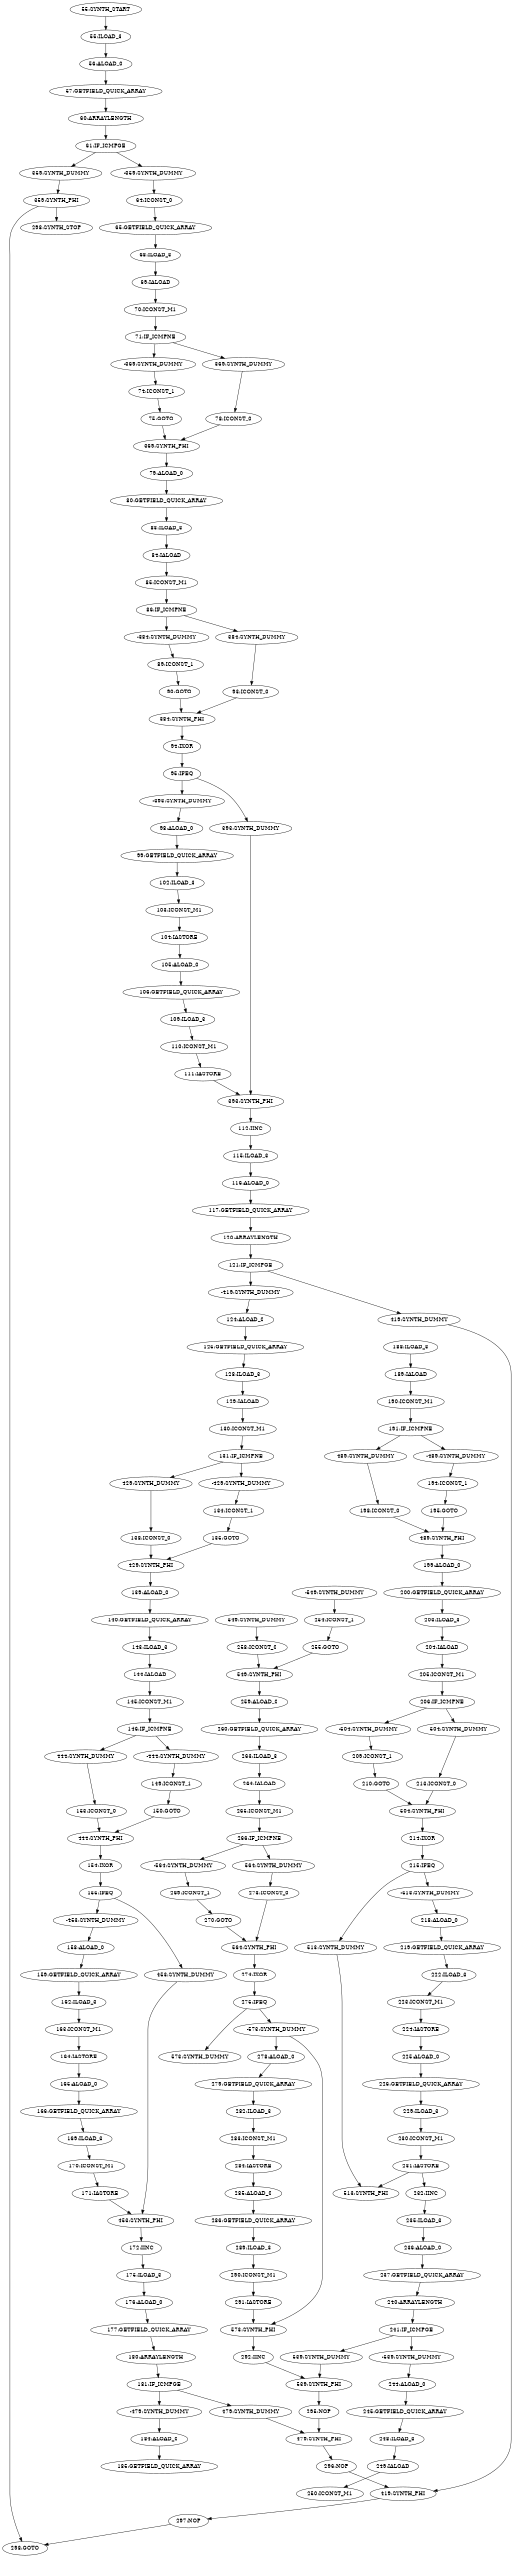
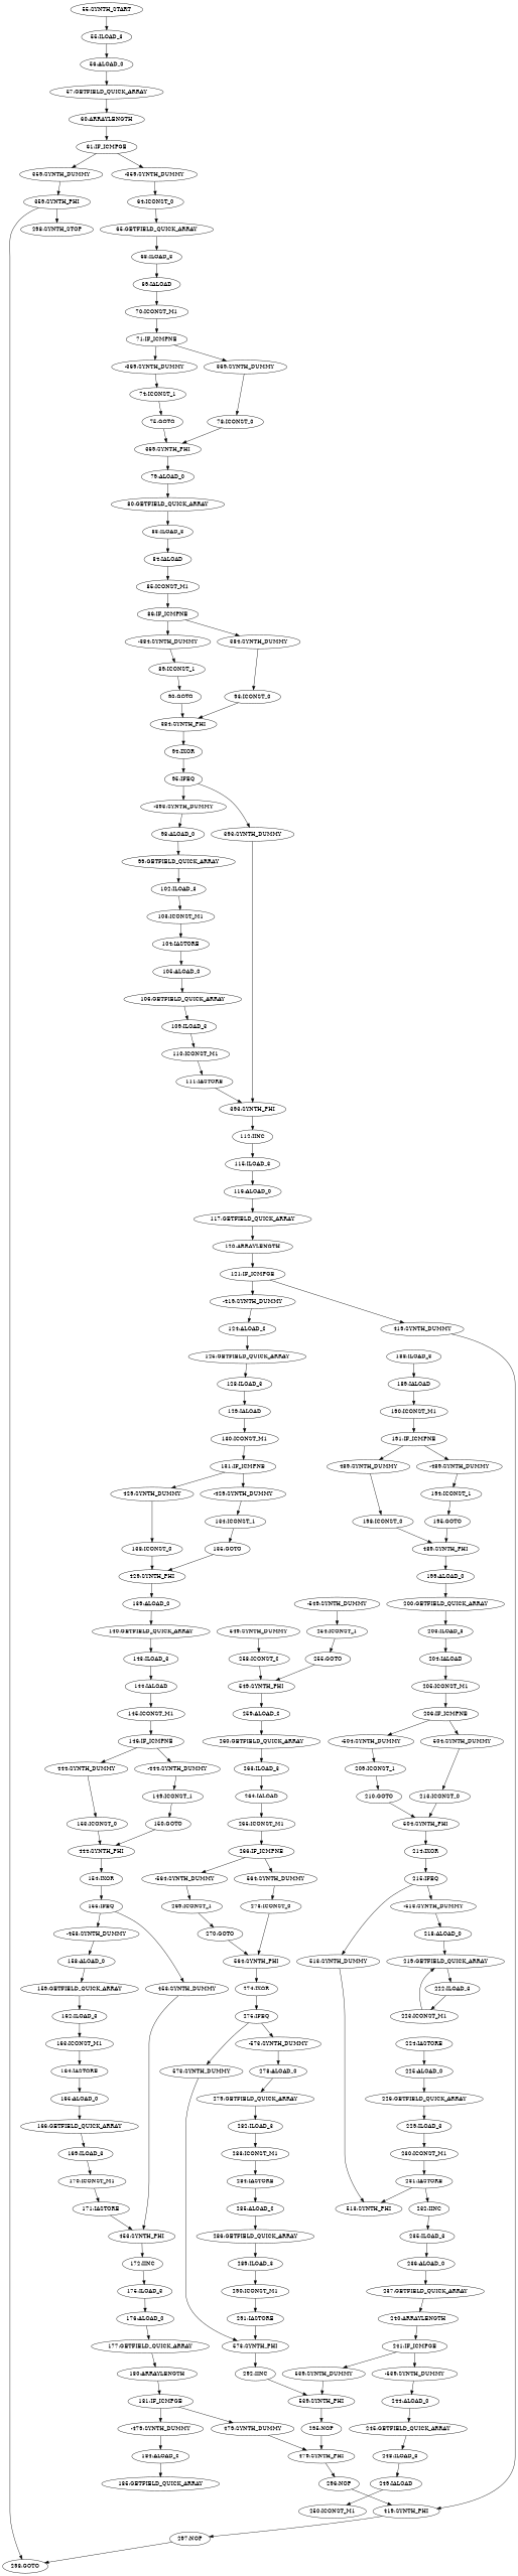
  digraph {
    "55:SYNTH_START"
    "55:ILOAD_3"
    "56:ALOAD_0"
    "57:GETFIELD_QUICK_ARRAY"
    "60:ARRAYLENGTH"
    "61:IF_ICMPGE"
    "359:SYNTH_DUMMY"
    "-359:SYNTH_DUMMY"
    "359:SYNTH_PHI"
    n10 [label="64:ICONST_0"]
    "298:SYNTH_STOP"
    "298:GOTO"
    "65:GETFIELD_QUICK_ARRAY"
    "68:ILOAD_3"
    "69:IALOAD"
    "70:ICONST_M1"
    "71:IF_ICMPNE"
    "369:SYNTH_DUMMY"
    "-369:SYNTH_DUMMY"
    "78:ICONST_0"
    "74:ICONST_1"
    "369:SYNTH_PHI"
    "75:GOTO"
    "79:ALOAD_0"
    "80:GETFIELD_QUICK_ARRAY"
    "83:ILOAD_3"
    "84:IALOAD"
    "85:ICONST_M1"
    "86:IF_ICMPNE"
    "384:SYNTH_DUMMY"
    "-384:SYNTH_DUMMY"
    "93:ICONST_0"
    "89:ICONST_1"
    "384:SYNTH_PHI"
    "90:GOTO"
    "94:IXOR"
    "95:IFEQ"
    "393:SYNTH_DUMMY"
    "-393:SYNTH_DUMMY"
    "393:SYNTH_PHI"
    "98:ALOAD_0"
    "112:IINC"
    "99:GETFIELD_QUICK_ARRAY"
    "115:ILOAD_3"
    "102:ILOAD_3"
    "103:ICONST_M1"
    "116:ALOAD_0"
    "117:GETFIELD_QUICK_ARRAY"
    "120:ARRAYLENGTH"
    "121:IF_ICMPGE"
    "419:SYNTH_DUMMY"
    "-419:SYNTH_DUMMY"
    "419:SYNTH_PHI"
    "124:ALOAD_0"
    "297:NOP"
    "125:GETFIELD_QUICK_ARRAY"
    "128:ILOAD_3"
    "129:IALOAD"
    "130:ICONST_M1"
    "131:IF_ICMPNE"
    "429:SYNTH_DUMMY"
    "-429:SYNTH_DUMMY"
    "138:ICONST_0"
    "134:ICONST_1"
    "429:SYNTH_PHI"
    "135:GOTO"
    "139:ALOAD_0"
    "140:GETFIELD_QUICK_ARRAY"
    "143:ILOAD_3"
    "144:IALOAD"
    "145:ICONST_M1"
    "146:IF_ICMPNE"
    "444:SYNTH_DUMMY"
    "-444:SYNTH_DUMMY"
    "153:ICONST_0"
    "149:ICONST_1"
    "444:SYNTH_PHI"
    "150:GOTO"
    "154:IXOR"
    "155:IFEQ"
    "453:SYNTH_DUMMY"
    "-453:SYNTH_DUMMY"
    "453:SYNTH_PHI"
    "158:ALOAD_0"
    "172:IINC"
    "159:GETFIELD_QUICK_ARRAY"
    "175:ILOAD_3"
    "162:ILOAD_3"
    "163:ICONST_M1"
    "176:ALOAD_0"
    "177:GETFIELD_QUICK_ARRAY"
    "180:ARRAYLENGTH"
    "181:IF_ICMPGE"
    "479:SYNTH_DUMMY"
    "-479:SYNTH_DUMMY"
    "479:SYNTH_PHI"
    "184:ALOAD_0"
    "296:NOP"
    "185:GETFIELD_QUICK_ARRAY"
    "188:ILOAD_3"
    "189:IALOAD"
    "190:ICONST_M1"
    "191:IF_ICMPNE"
    "489:SYNTH_DUMMY"
    "-489:SYNTH_DUMMY"
    "198:ICONST_0"
    "194:ICONST_1"
    "489:SYNTH_PHI"
    "195:GOTO"
    "199:ALOAD_0"
    "200:GETFIELD_QUICK_ARRAY"
    "203:ILOAD_3"
    "204:IALOAD"
    "205:ICONST_M1"
    "206:IF_ICMPNE"
    "504:SYNTH_DUMMY"
    "-504:SYNTH_DUMMY"
    "213:ICONST_0"
    "209:ICONST_1"
    "504:SYNTH_PHI"
    "210:GOTO"
    "214:IXOR"
    "215:IFEQ"
    "513:SYNTH_DUMMY"
    "-513:SYNTH_DUMMY"
    "513:SYNTH_PHI"
    "218:ALOAD_0"
    "219:GETFIELD_QUICK_ARRAY"
    "232:IINC"
    "235:ILOAD_3"
    "222:ILOAD_3"
    "223:ICONST_M1"
    "236:ALOAD_0"
    "237:GETFIELD_QUICK_ARRAY"
    "240:ARRAYLENGTH"
    "241:IF_ICMPGE"
    "539:SYNTH_DUMMY"
    "-539:SYNTH_DUMMY"
    "539:SYNTH_PHI"
    "244:ALOAD_0"
    "295:NOP"
    "245:GETFIELD_QUICK_ARRAY"
    "248:ILOAD_3"
    "249:IALOAD"
    "250:ICONST_M1"
    "549:SYNTH_DUMMY"
    "258:ICONST_0"
    "-549:SYNTH_DUMMY"
    "254:ICONST_1"
    "549:SYNTH_PHI"
    "255:GOTO"
    "259:ALOAD_0"
    "260:GETFIELD_QUICK_ARRAY"
    "263:ILOAD_3"
    "264:IALOAD"
    "265:ICONST_M1"
    "266:IF_ICMPNE"
    "564:SYNTH_DUMMY"
    "-564:SYNTH_DUMMY"
    "273:ICONST_0"
    "269:ICONST_1"
    "564:SYNTH_PHI"
    "270:GOTO"
    "274:IXOR"
    "275:IFEQ"
    "573:SYNTH_DUMMY"
    "-573:SYNTH_DUMMY"
    "573:SYNTH_PHI"
    "278:ALOAD_0"
    "292:IINC"
    "279:GETFIELD_QUICK_ARRAY"
    "282:ILOAD_3"
    "283:ICONST_M1"
    "284:IASTORE"
    "285:ALOAD_0"
    "286:GETFIELD_QUICK_ARRAY"
    "289:ILOAD_3"
    "290:ICONST_M1"
    "291:IASTORE"
    "224:IASTORE"
    "225:ALOAD_0"
    "226:GETFIELD_QUICK_ARRAY"
    "229:ILOAD_3"
    "230:ICONST_M1"
    "231:IASTORE"
    "164:IASTORE"
    "165:ALOAD_0"
    "166:GETFIELD_QUICK_ARRAY"
    "169:ILOAD_3"
    "170:ICONST_M1"
    "171:IASTORE"
    "104:IASTORE"
    "105:ALOAD_0"
    "106:GETFIELD_QUICK_ARRAY"
    "109:ILOAD_3"
    "110:ICONST_M1"
    "111:IASTORE"
    "55:SYNTH_START" -> "55:ILOAD_3"
    "55:ILOAD_3" -> "56:ALOAD_0"
    "56:ALOAD_0" -> "57:GETFIELD_QUICK_ARRAY"
    "57:GETFIELD_QUICK_ARRAY" -> "60:ARRAYLENGTH"
    "60:ARRAYLENGTH" -> "61:IF_ICMPGE"
    "61:IF_ICMPGE" -> "359:SYNTH_DUMMY"
    "61:IF_ICMPGE" -> "-359:SYNTH_DUMMY"
    "359:SYNTH_DUMMY" -> "359:SYNTH_PHI"
    "-359:SYNTH_DUMMY" -> n10
    "359:SYNTH_PHI" -> "298:SYNTH_STOP"
    "359:SYNTH_PHI" -> "298:GOTO"
    n10 -> "65:GETFIELD_QUICK_ARRAY"
    "65:GETFIELD_QUICK_ARRAY" -> "68:ILOAD_3"
    "68:ILOAD_3" -> "69:IALOAD"
    "69:IALOAD" -> "70:ICONST_M1"
    "70:ICONST_M1" -> "71:IF_ICMPNE"
    "71:IF_ICMPNE" -> "369:SYNTH_DUMMY"
    "71:IF_ICMPNE" -> "-369:SYNTH_DUMMY"
    "369:SYNTH_DUMMY" -> "78:ICONST_0"
    "-369:SYNTH_DUMMY" -> "74:ICONST_1"
    "78:ICONST_0" -> "369:SYNTH_PHI"
    "74:ICONST_1" -> "75:GOTO"
    "369:SYNTH_PHI" -> "79:ALOAD_0"
    "75:GOTO" -> "369:SYNTH_PHI"
    "79:ALOAD_0" -> "80:GETFIELD_QUICK_ARRAY"
    "80:GETFIELD_QUICK_ARRAY" -> "83:ILOAD_3"
    "83:ILOAD_3" -> "84:IALOAD"
    "84:IALOAD" -> "85:ICONST_M1"
    "85:ICONST_M1" -> "86:IF_ICMPNE"
    "86:IF_ICMPNE" -> "384:SYNTH_DUMMY"
    "86:IF_ICMPNE" -> "-384:SYNTH_DUMMY"
    "384:SYNTH_DUMMY" -> "93:ICONST_0"
    "-384:SYNTH_DUMMY" -> "89:ICONST_1"
    "93:ICONST_0" -> "384:SYNTH_PHI"
    "89:ICONST_1" -> "90:GOTO"
    "384:SYNTH_PHI" -> "94:IXOR"
    "90:GOTO" -> "384:SYNTH_PHI"
    "94:IXOR" -> "95:IFEQ"
    "95:IFEQ" -> "393:SYNTH_DUMMY"
    "95:IFEQ" -> "-393:SYNTH_DUMMY"
    "393:SYNTH_DUMMY" -> "393:SYNTH_PHI"
    "-393:SYNTH_DUMMY" -> "98:ALOAD_0"
    "393:SYNTH_PHI" -> "112:IINC"
    "98:ALOAD_0" -> "99:GETFIELD_QUICK_ARRAY"
    "112:IINC" -> "115:ILOAD_3"
    "99:GETFIELD_QUICK_ARRAY" -> "102:ILOAD_3"
    "115:ILOAD_3" -> "116:ALOAD_0"
    "102:ILOAD_3" -> "103:ICONST_M1"
    "103:ICONST_M1" -> "104:IASTORE"
    "116:ALOAD_0" -> "117:GETFIELD_QUICK_ARRAY"
    "117:GETFIELD_QUICK_ARRAY" -> "120:ARRAYLENGTH"
    "120:ARRAYLENGTH" -> "121:IF_ICMPGE"
    "121:IF_ICMPGE" -> "419:SYNTH_DUMMY"
    "121:IF_ICMPGE" -> "-419:SYNTH_DUMMY"
    "419:SYNTH_DUMMY" -> "419:SYNTH_PHI"
    "-419:SYNTH_DUMMY" -> "124:ALOAD_0"
    "419:SYNTH_PHI" -> "297:NOP"
    "124:ALOAD_0" -> "125:GETFIELD_QUICK_ARRAY"
    "297:NOP" -> "298:GOTO"
    "125:GETFIELD_QUICK_ARRAY" -> "128:ILOAD_3"
    "128:ILOAD_3" -> "129:IALOAD"
    "129:IALOAD" -> "130:ICONST_M1"
    "130:ICONST_M1" -> "131:IF_ICMPNE"
    "131:IF_ICMPNE" -> "429:SYNTH_DUMMY"
    "131:IF_ICMPNE" -> "-429:SYNTH_DUMMY"
    "429:SYNTH_DUMMY" -> "138:ICONST_0"
    "-429:SYNTH_DUMMY" -> "134:ICONST_1"
    "138:ICONST_0" -> "429:SYNTH_PHI"
    "134:ICONST_1" -> "135:GOTO"
    "429:SYNTH_PHI" -> "139:ALOAD_0"
    "135:GOTO" -> "429:SYNTH_PHI"
    "139:ALOAD_0" -> "140:GETFIELD_QUICK_ARRAY"
    "140:GETFIELD_QUICK_ARRAY" -> "143:ILOAD_3"
    "143:ILOAD_3" -> "144:IALOAD"
    "144:IALOAD" -> "145:ICONST_M1"
    "145:ICONST_M1" -> "146:IF_ICMPNE"
    "146:IF_ICMPNE" -> "444:SYNTH_DUMMY"
    "146:IF_ICMPNE" -> "-444:SYNTH_DUMMY"
    "444:SYNTH_DUMMY" -> "153:ICONST_0"
    "-444:SYNTH_DUMMY" -> "149:ICONST_1"
    "153:ICONST_0" -> "444:SYNTH_PHI"
    "149:ICONST_1" -> "150:GOTO"
    "444:SYNTH_PHI" -> "154:IXOR"
    "150:GOTO" -> "444:SYNTH_PHI"
    "154:IXOR" -> "155:IFEQ"
    "155:IFEQ" -> "453:SYNTH_DUMMY"
    "155:IFEQ" -> "-453:SYNTH_DUMMY"
    "453:SYNTH_DUMMY" -> "453:SYNTH_PHI"
    "-453:SYNTH_DUMMY" -> "158:ALOAD_0"
    "453:SYNTH_PHI" -> "172:IINC"
    "158:ALOAD_0" -> "159:GETFIELD_QUICK_ARRAY"
    "172:IINC" -> "175:ILOAD_3"
    "159:GETFIELD_QUICK_ARRAY" -> "162:ILOAD_3"
    "175:ILOAD_3" -> "176:ALOAD_0"
    "162:ILOAD_3" -> "163:ICONST_M1"
    "163:ICONST_M1" -> "164:IASTORE"
    "176:ALOAD_0" -> "177:GETFIELD_QUICK_ARRAY"
    "177:GETFIELD_QUICK_ARRAY" -> "180:ARRAYLENGTH"
    "180:ARRAYLENGTH" -> "181:IF_ICMPGE"
    "181:IF_ICMPGE" -> "479:SYNTH_DUMMY"
    "181:IF_ICMPGE" -> "-479:SYNTH_DUMMY"
    "479:SYNTH_DUMMY" -> "479:SYNTH_PHI"
    "-479:SYNTH_DUMMY" -> "184:ALOAD_0"
    "479:SYNTH_PHI" -> "296:NOP"
    "184:ALOAD_0" -> "185:GETFIELD_QUICK_ARRAY"
    "296:NOP" -> "419:SYNTH_PHI"
    "188:ILOAD_3" -> "189:IALOAD"
    "189:IALOAD" -> "190:ICONST_M1"
    "190:ICONST_M1" -> "191:IF_ICMPNE"
    "191:IF_ICMPNE" -> "489:SYNTH_DUMMY"
    "191:IF_ICMPNE" -> "-489:SYNTH_DUMMY"
    "489:SYNTH_DUMMY" -> "198:ICONST_0"
    "-489:SYNTH_DUMMY" -> "194:ICONST_1"
    "198:ICONST_0" -> "489:SYNTH_PHI"
    "194:ICONST_1" -> "195:GOTO"
    "489:SYNTH_PHI" -> "199:ALOAD_0"
    "195:GOTO" -> "489:SYNTH_PHI"
    "199:ALOAD_0" -> "200:GETFIELD_QUICK_ARRAY"
    "200:GETFIELD_QUICK_ARRAY" -> "203:ILOAD_3"
    "203:ILOAD_3" -> "204:IALOAD"
    "204:IALOAD" -> "205:ICONST_M1"
    "205:ICONST_M1" -> "206:IF_ICMPNE"
    "206:IF_ICMPNE" -> "504:SYNTH_DUMMY"
    "206:IF_ICMPNE" -> "-504:SYNTH_DUMMY"
    "504:SYNTH_DUMMY" -> "213:ICONST_0"
    "-504:SYNTH_DUMMY" -> "209:ICONST_1"
    "213:ICONST_0" -> "504:SYNTH_PHI"
    "209:ICONST_1" -> "210:GOTO"
    "504:SYNTH_PHI" -> "214:IXOR"
    "210:GOTO" -> "504:SYNTH_PHI"
    "214:IXOR" -> "215:IFEQ"
    "215:IFEQ" -> "513:SYNTH_DUMMY"
    "215:IFEQ" -> "-513:SYNTH_DUMMY"
    "513:SYNTH_DUMMY" -> "513:SYNTH_PHI"
    "-513:SYNTH_DUMMY" -> "218:ALOAD_0"
    "218:ALOAD_0" -> "219:GETFIELD_QUICK_ARRAY"
    "219:GETFIELD_QUICK_ARRAY" -> "222:ILOAD_3"
    "232:IINC" -> "235:ILOAD_3"
    "235:ILOAD_3" -> "236:ALOAD_0"
    "222:ILOAD_3" -> "223:ICONST_M1"
-   "223:ICONST_M1" -> "224:IASTORE"
+   "223:ICONST_M1" -> "219:GETFIELD_QUICK_ARRAY"
    "236:ALOAD_0" -> "237:GETFIELD_QUICK_ARRAY"
    "237:GETFIELD_QUICK_ARRAY" -> "240:ARRAYLENGTH"
    "240:ARRAYLENGTH" -> "241:IF_ICMPGE"
    "241:IF_ICMPGE" -> "539:SYNTH_DUMMY"
    "241:IF_ICMPGE" -> "-539:SYNTH_DUMMY"
    "539:SYNTH_DUMMY" -> "539:SYNTH_PHI"
    "-539:SYNTH_DUMMY" -> "244:ALOAD_0"
    "539:SYNTH_PHI" -> "295:NOP"
    "244:ALOAD_0" -> "245:GETFIELD_QUICK_ARRAY"
    "295:NOP" -> "479:SYNTH_PHI"
    "245:GETFIELD_QUICK_ARRAY" -> "248:ILOAD_3"
    "248:ILOAD_3" -> "249:IALOAD"
    "249:IALOAD" -> "250:ICONST_M1"
    "549:SYNTH_DUMMY" -> "258:ICONST_0"
    "258:ICONST_0" -> "549:SYNTH_PHI"
    "-549:SYNTH_DUMMY" -> "254:ICONST_1"
    "254:ICONST_1" -> "255:GOTO"
    "549:SYNTH_PHI" -> "259:ALOAD_0"
    "255:GOTO" -> "549:SYNTH_PHI"
    "259:ALOAD_0" -> "260:GETFIELD_QUICK_ARRAY"
    "260:GETFIELD_QUICK_ARRAY" -> "263:ILOAD_3"
    "263:ILOAD_3" -> "264:IALOAD"
    "264:IALOAD" -> "265:ICONST_M1"
    "265:ICONST_M1" -> "266:IF_ICMPNE"
    "266:IF_ICMPNE" -> "564:SYNTH_DUMMY"
    "266:IF_ICMPNE" -> "-564:SYNTH_DUMMY"
    "564:SYNTH_DUMMY" -> "273:ICONST_0"
    "-564:SYNTH_DUMMY" -> "269:ICONST_1"
    "273:ICONST_0" -> "564:SYNTH_PHI"
    "269:ICONST_1" -> "270:GOTO"
    "564:SYNTH_PHI" -> "274:IXOR"
    "270:GOTO" -> "564:SYNTH_PHI"
    "274:IXOR" -> "275:IFEQ"
    "275:IFEQ" -> "573:SYNTH_DUMMY"
    "275:IFEQ" -> "-573:SYNTH_DUMMY"
-   "-573:SYNTH_DUMMY" -> "573:SYNTH_PHI"
+   "573:SYNTH_DUMMY" -> "573:SYNTH_PHI"
    "-573:SYNTH_DUMMY" -> "278:ALOAD_0"
    "573:SYNTH_PHI" -> "292:IINC"
    "278:ALOAD_0" -> "279:GETFIELD_QUICK_ARRAY"
    "292:IINC" -> "539:SYNTH_PHI"
    "279:GETFIELD_QUICK_ARRAY" -> "282:ILOAD_3"
    "282:ILOAD_3" -> "283:ICONST_M1"
    "283:ICONST_M1" -> "284:IASTORE"
    "284:IASTORE" -> "285:ALOAD_0"
    "285:ALOAD_0" -> "286:GETFIELD_QUICK_ARRAY"
    "286:GETFIELD_QUICK_ARRAY" -> "289:ILOAD_3"
    "289:ILOAD_3" -> "290:ICONST_M1"
    "290:ICONST_M1" -> "291:IASTORE"
    "291:IASTORE" -> "573:SYNTH_PHI"
    "224:IASTORE" -> "225:ALOAD_0"
    "225:ALOAD_0" -> "226:GETFIELD_QUICK_ARRAY"
    "226:GETFIELD_QUICK_ARRAY" -> "229:ILOAD_3"
    "229:ILOAD_3" -> "230:ICONST_M1"
    "230:ICONST_M1" -> "231:IASTORE"
    "231:IASTORE" -> "513:SYNTH_PHI"
    "231:IASTORE" -> "232:IINC"
    "164:IASTORE" -> "165:ALOAD_0"
    "165:ALOAD_0" -> "166:GETFIELD_QUICK_ARRAY"
    "166:GETFIELD_QUICK_ARRAY" -> "169:ILOAD_3"
    "169:ILOAD_3" -> "170:ICONST_M1"
    "170:ICONST_M1" -> "171:IASTORE"
    "171:IASTORE" -> "453:SYNTH_PHI"
    "104:IASTORE" -> "105:ALOAD_0"
    "105:ALOAD_0" -> "106:GETFIELD_QUICK_ARRAY"
    "106:GETFIELD_QUICK_ARRAY" -> "109:ILOAD_3"
    "109:ILOAD_3" -> "110:ICONST_M1"
    "110:ICONST_M1" -> "111:IASTORE"
    "111:IASTORE" -> "393:SYNTH_PHI"
  }
